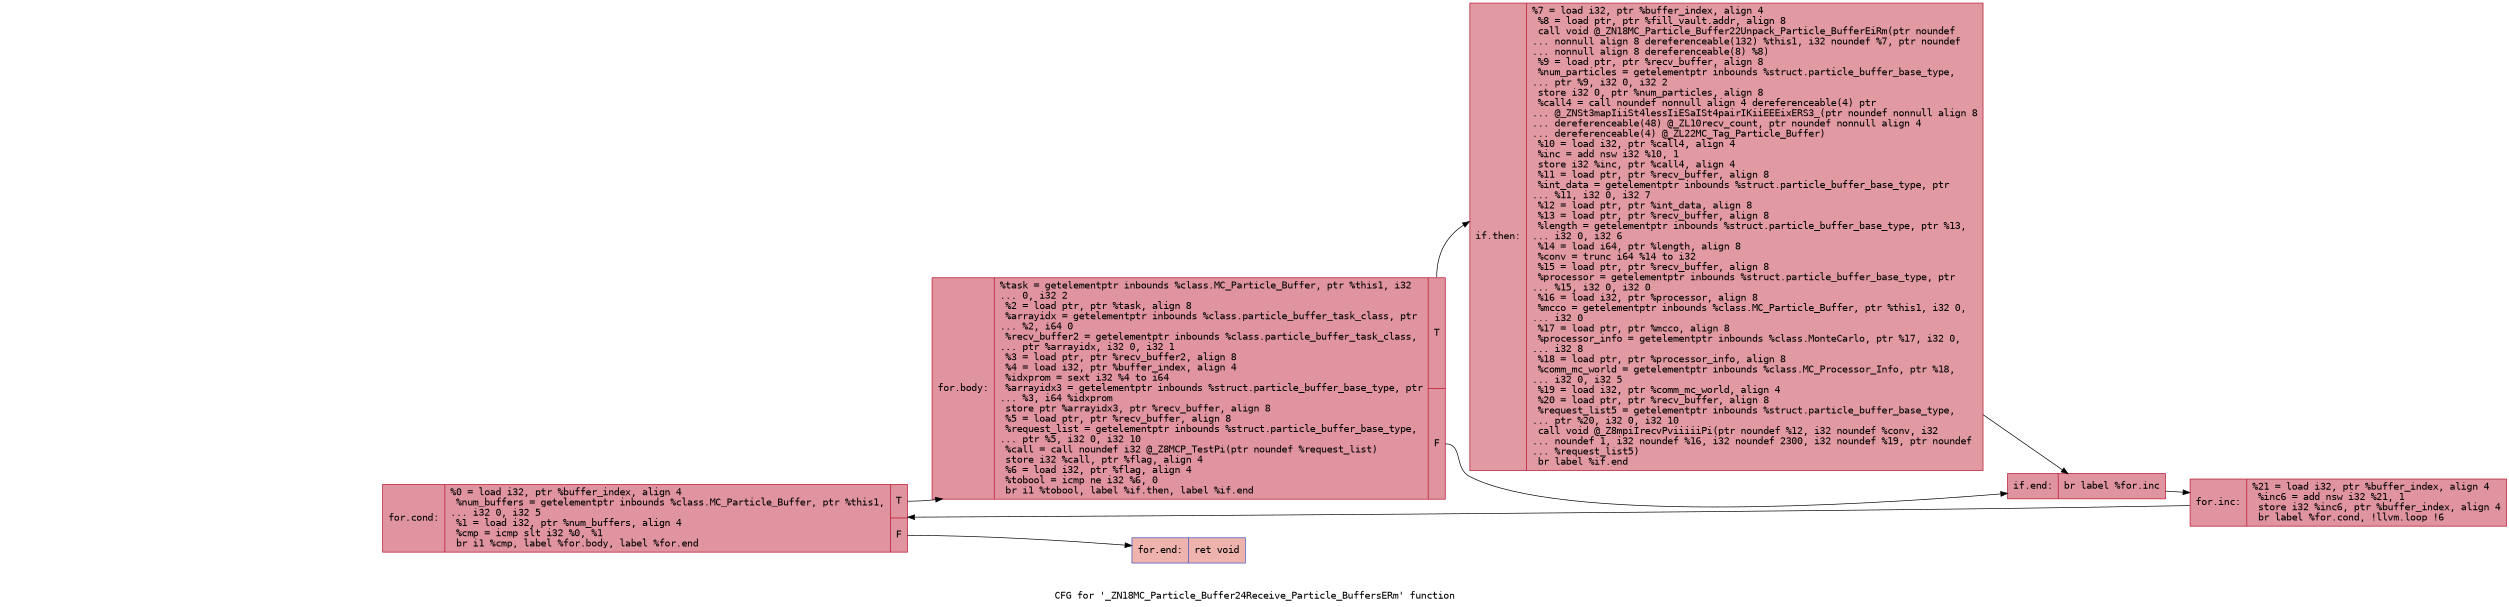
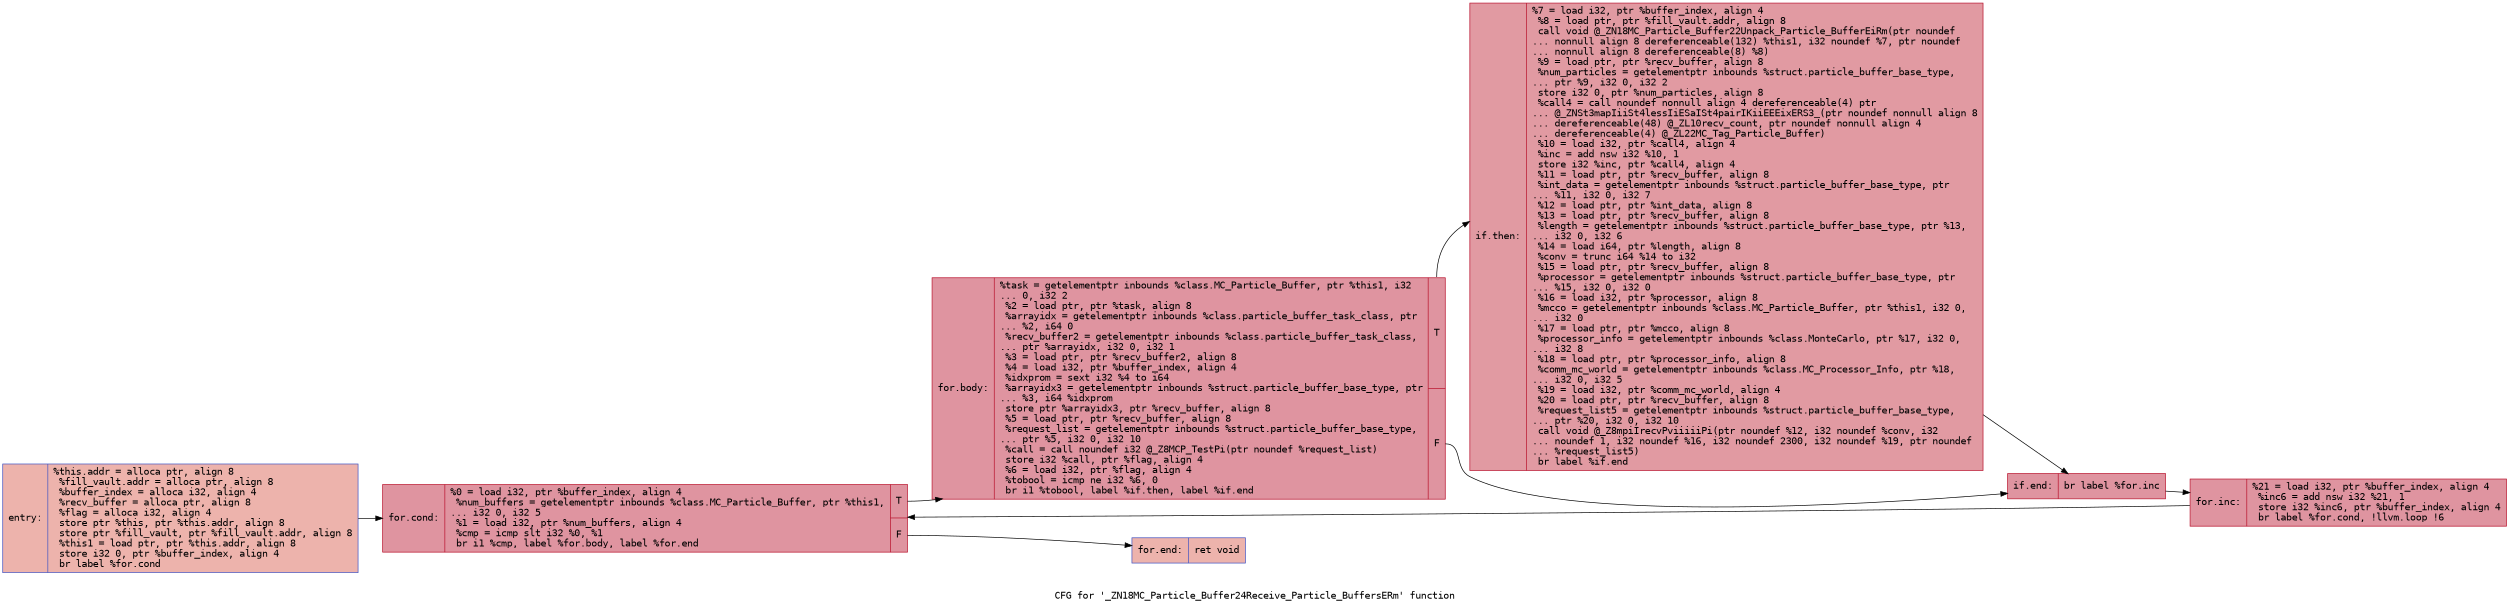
  digraph {
    label="CFG for '_ZN18MC_Particle_Buffer24Receive_Particle_BuffersERm' function"
    rankdir=LR
    fontname="DejaVu Sans Mono"
    node [color="#b70d28ff" fillcolor="#b70d2870" fontname="DejaVu Sans Mono" shape=record style=filled]
    edge [fontname="DejaVu Sans Mono"]
+   n1 [color="#3d50c3ff" fillcolor="#d6524470" label="{entry:\l|  %this.addr = alloca ptr, align 8\l  %fill_vault.addr = alloca ptr, align 8\l  %buffer_index = alloca i32, align 4\l  %recv_buffer = alloca ptr, align 8\l  %flag = alloca i32, align 4\l  store ptr %this, ptr %this.addr, align 8\l  store ptr %fill_vault, ptr %fill_vault.addr, align 8\l  %this1 = load ptr, ptr %this.addr, align 8\l  store i32 0, ptr %buffer_index, align 4\l  br label %for.cond\l}"]
    n2 [label="{for.cond:\l|  %0 = load i32, ptr %buffer_index, align 4\l  %num_buffers = getelementptr inbounds %class.MC_Particle_Buffer, ptr %this1,\l... i32 0, i32 5\l  %1 = load i32, ptr %num_buffers, align 4\l  %cmp = icmp slt i32 %0, %1\l  br i1 %cmp, label %for.body, label %for.end\l|{<s0>T|<s1>F}}"]
    n3 [label="{for.body:\l|  %task = getelementptr inbounds %class.MC_Particle_Buffer, ptr %this1, i32\l... 0, i32 2\l  %2 = load ptr, ptr %task, align 8\l  %arrayidx = getelementptr inbounds %class.particle_buffer_task_class, ptr\l... %2, i64 0\l  %recv_buffer2 = getelementptr inbounds %class.particle_buffer_task_class,\l... ptr %arrayidx, i32 0, i32 1\l  %3 = load ptr, ptr %recv_buffer2, align 8\l  %4 = load i32, ptr %buffer_index, align 4\l  %idxprom = sext i32 %4 to i64\l  %arrayidx3 = getelementptr inbounds %struct.particle_buffer_base_type, ptr\l... %3, i64 %idxprom\l  store ptr %arrayidx3, ptr %recv_buffer, align 8\l  %5 = load ptr, ptr %recv_buffer, align 8\l  %request_list = getelementptr inbounds %struct.particle_buffer_base_type,\l... ptr %5, i32 0, i32 10\l  %call = call noundef i32 @_Z8MCP_TestPi(ptr noundef %request_list)\l  store i32 %call, ptr %flag, align 4\l  %6 = load i32, ptr %flag, align 4\l  %tobool = icmp ne i32 %6, 0\l  br i1 %tobool, label %if.then, label %if.end\l|{<s0>T|<s1>F}}"]
    n4 [color="#3d50c3ff" fillcolor="#d6524470" label="{for.end:\l|  ret void\l}"]
    n5 [fillcolor="#bb1b2c70" label="{if.then:\l|  %7 = load i32, ptr %buffer_index, align 4\l  %8 = load ptr, ptr %fill_vault.addr, align 8\l  call void @_ZN18MC_Particle_Buffer22Unpack_Particle_BufferEiRm(ptr noundef\l... nonnull align 8 dereferenceable(132) %this1, i32 noundef %7, ptr noundef\l... nonnull align 8 dereferenceable(8) %8)\l  %9 = load ptr, ptr %recv_buffer, align 8\l  %num_particles = getelementptr inbounds %struct.particle_buffer_base_type,\l... ptr %9, i32 0, i32 2\l  store i32 0, ptr %num_particles, align 8\l  %call4 = call noundef nonnull align 4 dereferenceable(4) ptr\l... @_ZNSt3mapIiiSt4lessIiESaISt4pairIKiiEEEixERS3_(ptr noundef nonnull align 8\l... dereferenceable(48) @_ZL10recv_count, ptr noundef nonnull align 4\l... dereferenceable(4) @_ZL22MC_Tag_Particle_Buffer)\l  %10 = load i32, ptr %call4, align 4\l  %inc = add nsw i32 %10, 1\l  store i32 %inc, ptr %call4, align 4\l  %11 = load ptr, ptr %recv_buffer, align 8\l  %int_data = getelementptr inbounds %struct.particle_buffer_base_type, ptr\l... %11, i32 0, i32 7\l  %12 = load ptr, ptr %int_data, align 8\l  %13 = load ptr, ptr %recv_buffer, align 8\l  %length = getelementptr inbounds %struct.particle_buffer_base_type, ptr %13,\l... i32 0, i32 6\l  %14 = load i64, ptr %length, align 8\l  %conv = trunc i64 %14 to i32\l  %15 = load ptr, ptr %recv_buffer, align 8\l  %processor = getelementptr inbounds %struct.particle_buffer_base_type, ptr\l... %15, i32 0, i32 0\l  %16 = load i32, ptr %processor, align 8\l  %mcco = getelementptr inbounds %class.MC_Particle_Buffer, ptr %this1, i32 0,\l... i32 0\l  %17 = load ptr, ptr %mcco, align 8\l  %processor_info = getelementptr inbounds %class.MonteCarlo, ptr %17, i32 0,\l... i32 8\l  %18 = load ptr, ptr %processor_info, align 8\l  %comm_mc_world = getelementptr inbounds %class.MC_Processor_Info, ptr %18,\l... i32 0, i32 5\l  %19 = load i32, ptr %comm_mc_world, align 4\l  %20 = load ptr, ptr %recv_buffer, align 8\l  %request_list5 = getelementptr inbounds %struct.particle_buffer_base_type,\l... ptr %20, i32 0, i32 10\l  call void @_Z8mpiIrecvPviiiiiPi(ptr noundef %12, i32 noundef %conv, i32\l... noundef 1, i32 noundef %16, i32 noundef 2300, i32 noundef %19, ptr noundef\l... %request_list5)\l  br label %if.end\l}"]
    n6 [label="{if.end:\l|  br label %for.inc\l}"]
    n7 [label="{for.inc:\l|  %21 = load i32, ptr %buffer_index, align 4\l  %inc6 = add nsw i32 %21, 1\l  store i32 %inc6, ptr %buffer_index, align 4\l  br label %for.cond, !llvm.loop !6\l}"]
+   n1 -> n2
    n2 -> n3 [tailport=s0]
    n2 -> n4 [tailport=s1]
    n3 -> n5 [tailport=s0]
    n3 -> n6 [tailport=s1]
    n5 -> n6
    n6 -> n7
    n7 -> n2
  }
